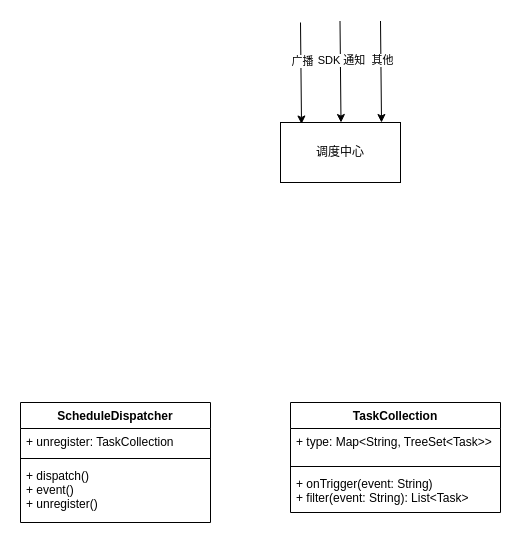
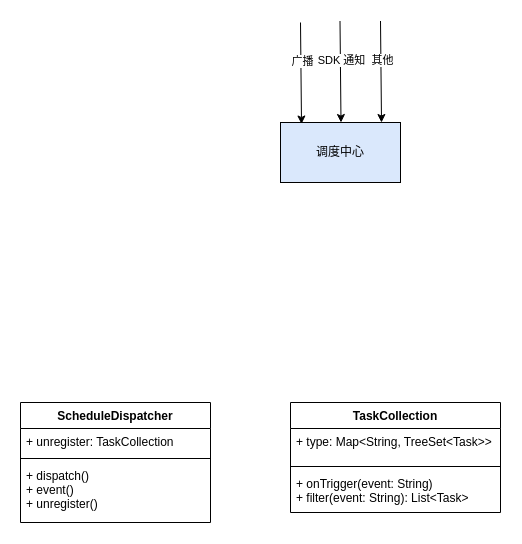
  <mxCell id="0" />
  <mxCell id="1" parent="0" />
- <mxCell id="2" value="调度中心" style="whiteSpace=wrap;html=1;align=center;treeFolding=1;treeMoving=1;newEdgeStyle={&quot;edgeStyle&quot;:&quot;elbowEdgeStyle&quot;,&quot;startArrow&quot;:&quot;none&quot;,&quot;endArrow&quot;:&quot;none&quot;};" vertex="1" parent="1"><mxGeometry x="280" y="122" width="120" height="60" as="geometry" /></mxCell>
+ <mxCell id="2" value="调度中心" style="whiteSpace=wrap;html=1;align=center;treeFolding=1;treeMoving=1;newEdgeStyle={&quot;edgeStyle&quot;:&quot;elbowEdgeStyle&quot;,&quot;startArrow&quot;:&quot;none&quot;,&quot;endArrow&quot;:&quot;none&quot;};fillColor=#dae8fc;" vertex="1" parent="1"><mxGeometry x="280" y="122" width="120" height="60" as="geometry" /></mxCell>
  <mxCell id="3" value="" style="endArrow=classic;html=1;rounded=0;entryX=0.175;entryY=0.025;entryDx=0;entryDy=0;entryPerimeter=0;" edge="1" parent="1" target="2"><mxGeometry width="50" height="50" relative="1" as="geometry"><mxPoint x="300" y="22" as="sourcePoint" /><mxPoint x="310" y="62" as="targetPoint" /></mxGeometry></mxCell>
  <mxCell id="4" value="广播" style="edgeLabel;html=1;align=center;verticalAlign=middle;resizable=0;points=[];" vertex="1" connectable="0" parent="3"><mxGeometry x="-0.241" y="1" relative="1" as="geometry"><mxPoint as="offset" /></mxGeometry></mxCell>
  <mxCell id="5" value="" style="endArrow=classic;html=1;rounded=0;entryX=0.175;entryY=0.025;entryDx=0;entryDy=0;entryPerimeter=0;" edge="1" parent="1"><mxGeometry width="50" height="50" relative="1" as="geometry"><mxPoint x="339.5" y="20.5" as="sourcePoint" /><mxPoint x="340.5" y="122" as="targetPoint" /></mxGeometry></mxCell>
  <mxCell id="6" value="SDK 通知" style="edgeLabel;html=1;align=center;verticalAlign=middle;resizable=0;points=[];" vertex="1" connectable="0" parent="5"><mxGeometry x="-0.241" y="1" relative="1" as="geometry"><mxPoint as="offset" /></mxGeometry></mxCell>
  <mxCell id="7" value="" style="endArrow=classic;html=1;rounded=0;entryX=0.175;entryY=0.025;entryDx=0;entryDy=0;entryPerimeter=0;" edge="1" parent="1"><mxGeometry width="50" height="50" relative="1" as="geometry"><mxPoint x="380" y="20.5" as="sourcePoint" /><mxPoint x="381" y="122" as="targetPoint" /></mxGeometry></mxCell>
  <mxCell id="8" value="其他" style="edgeLabel;html=1;align=center;verticalAlign=middle;resizable=0;points=[];" vertex="1" connectable="0" parent="7"><mxGeometry x="-0.241" y="1" relative="1" as="geometry"><mxPoint as="offset" /></mxGeometry></mxCell>
  <mxCell id="9" value="ScheduleDispatcher&#10;" style="swimlane;fontStyle=1;align=center;verticalAlign=top;childLayout=stackLayout;horizontal=1;startSize=26;horizontalStack=0;resizeParent=1;resizeParentMax=0;resizeLast=0;collapsible=1;marginBottom=0;" vertex="1" parent="1"><mxGeometry y="402" width="190" height="120" as="geometry" x="20" /></mxCell>
  <mxCell id="10" value="+ unregister: TaskCollection" style="text;strokeColor=none;fillColor=none;align=left;verticalAlign=top;spacingLeft=4;spacingRight=4;overflow=hidden;rotatable=0;points=[[0,0.5],[1,0.5]];portConstraint=eastwest;" vertex="1" parent="9"><mxGeometry y="26" width="190" height="26" as="geometry" /></mxCell>
  <mxCell id="11" value="" style="line;strokeWidth=1;fillColor=none;align=left;verticalAlign=middle;spacingTop=-1;spacingLeft=3;spacingRight=3;rotatable=0;labelPosition=right;points=[];portConstraint=eastwest;" vertex="1" parent="9"><mxGeometry y="52" width="190" height="8" as="geometry" /></mxCell>
  <mxCell id="12" value="+ dispatch()&#10;+ event()&#10;+ unregister()" style="text;strokeColor=none;fillColor=none;align=left;verticalAlign=top;spacingLeft=4;spacingRight=4;overflow=hidden;rotatable=0;points=[[0,0.5],[1,0.5]];portConstraint=eastwest;" vertex="1" parent="9"><mxGeometry y="60" width="190" height="60" as="geometry" /></mxCell>
  <mxCell id="13" value="TaskCollection" style="swimlane;fontStyle=1;align=center;verticalAlign=top;childLayout=stackLayout;horizontal=1;startSize=26;horizontalStack=0;resizeParent=1;resizeParentMax=0;resizeLast=0;collapsible=1;marginBottom=0;" vertex="1" parent="1"><mxGeometry x="290" y="402" width="210" height="110" as="geometry" /></mxCell>
  <mxCell id="14" value="+ type: Map&lt;String, TreeSet&lt;Task&gt;&gt;" style="text;strokeColor=none;fillColor=none;align=left;verticalAlign=top;spacingLeft=4;spacingRight=4;overflow=hidden;rotatable=0;points=[[0,0.5],[1,0.5]];portConstraint=eastwest;" vertex="1" parent="13"><mxGeometry y="26" width="210" height="34" as="geometry" /></mxCell>
  <mxCell id="15" value="" style="line;strokeWidth=1;fillColor=none;align=left;verticalAlign=middle;spacingTop=-1;spacingLeft=3;spacingRight=3;rotatable=0;labelPosition=right;points=[];portConstraint=eastwest;" vertex="1" parent="13"><mxGeometry y="60" width="210" height="8" as="geometry" /></mxCell>
  <mxCell id="16" value="+ onTrigger(event: String)&#10;+ filter(event: String): List&lt;Task&gt;" style="text;strokeColor=none;fillColor=none;align=left;verticalAlign=top;spacingLeft=4;spacingRight=4;overflow=hidden;rotatable=0;points=[[0,0.5],[1,0.5]];portConstraint=eastwest;" vertex="1" parent="13"><mxGeometry y="68" width="210" height="42" as="geometry" /></mxCell>
